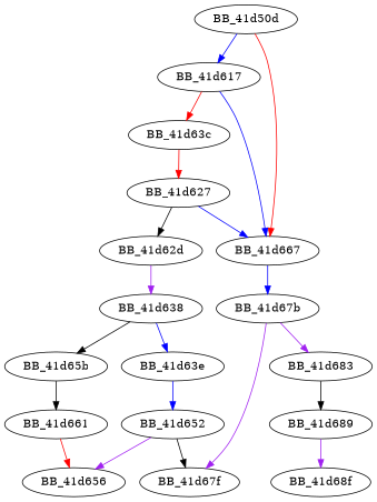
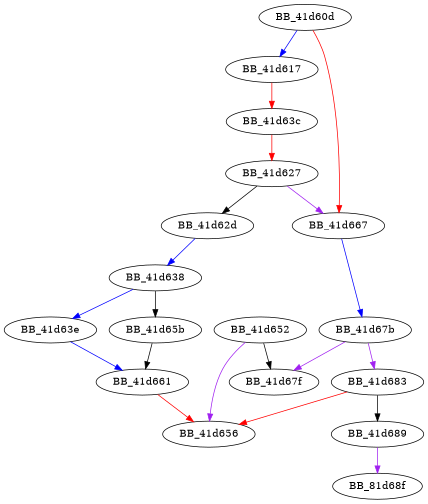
  digraph {
    edge [color=purple]
-   BB_41d60d [label=BB_41d50d]
+   BB_41d60d
    BB_41d617
    BB_41d667
    n4 [label=BB_41d63c]
    BB_41d67b
    BB_41d627
    BB_41d67f
    BB_41d683
    BB_41d62d
    BB_41d638
    BB_41d63e
    BB_41d65b
    BB_41d652
    BB_41d661
    BB_41d656
    BB_41d689
-   BB_41d68f
+   BB_41d68f [label=BB_81d68f]
    BB_41d60d -> BB_41d617 [color=blue]
    BB_41d60d -> BB_41d667 [color=red]
-   BB_41d617 -> BB_41d667 [color=blue]
    BB_41d617 -> n4 [color=red]
    BB_41d667 -> BB_41d67b [color=blue]
    n4 -> BB_41d627 [color=red]
    BB_41d67b -> BB_41d67f
    BB_41d67b -> BB_41d683
-   BB_41d627 -> BB_41d667 [color=blue]
+   BB_41d627 -> BB_41d667
    BB_41d627 -> BB_41d62d [color=black]
+   BB_41d683 -> BB_41d656 [color=red]
    BB_41d683 -> BB_41d689 [color=black]
-   BB_41d62d -> BB_41d638
+   BB_41d62d -> BB_41d638 [color=blue]
    BB_41d638 -> BB_41d63e [color=blue]
    BB_41d638 -> BB_41d65b [color=black]
-   BB_41d63e -> BB_41d652 [color=blue]
+   BB_41d63e -> BB_41d661 [color=blue]
    BB_41d65b -> BB_41d661 [color=black]
    BB_41d652 -> BB_41d67f [color=black]
    BB_41d652 -> BB_41d656
    BB_41d661 -> BB_41d656 [color=red]
    BB_41d689 -> BB_41d68f
  }
